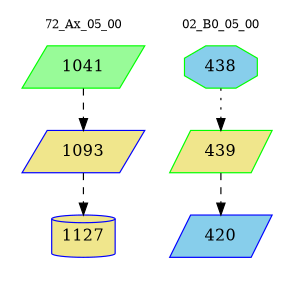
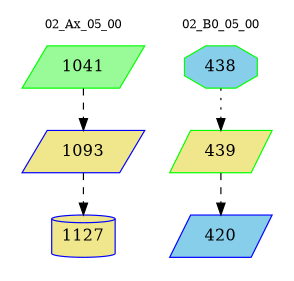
  digraph {
    node [color=green fillcolor=khaki shape=parallelogram style=filled]
    edge [color=black style=dashed]
    n1 [fillcolor=palegreen label=1041]
    n2 [color=blue label=1093]
    n3 [color=blue label=1127 shape=cylinder]
    n4 [fillcolor=skyblue label=438 shape=octagon]
    n5 [label=439]
    n6 [color=blue fillcolor=skyblue label=420]
    subgraph cluster_1 {
      color=white
      fontsize=10
-     label="72_Ax_05_00"
+     label="02_Ax_05_00"
      n1
      n2
      n3
    }
    subgraph cluster_2 {
      color=white
      fontsize=10
      label="02_B0_05_00"
      n4
      n5
      n6
    }
    n1 -> n2
    n2 -> n3
    n4 -> n5 [style=dotted]
    n5 -> n6
  }
